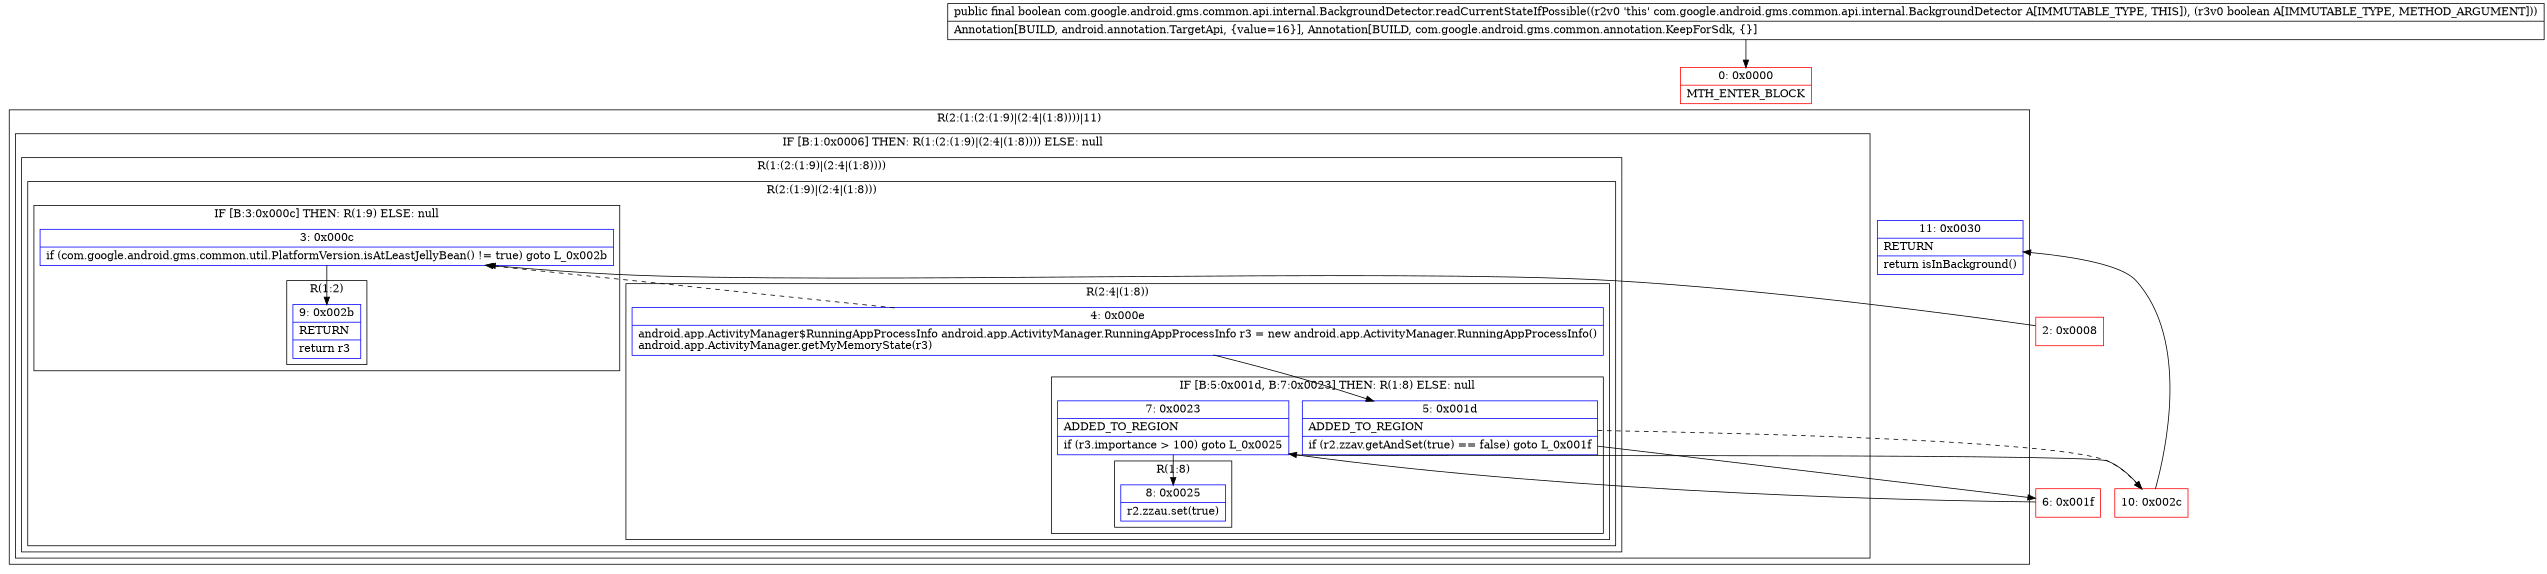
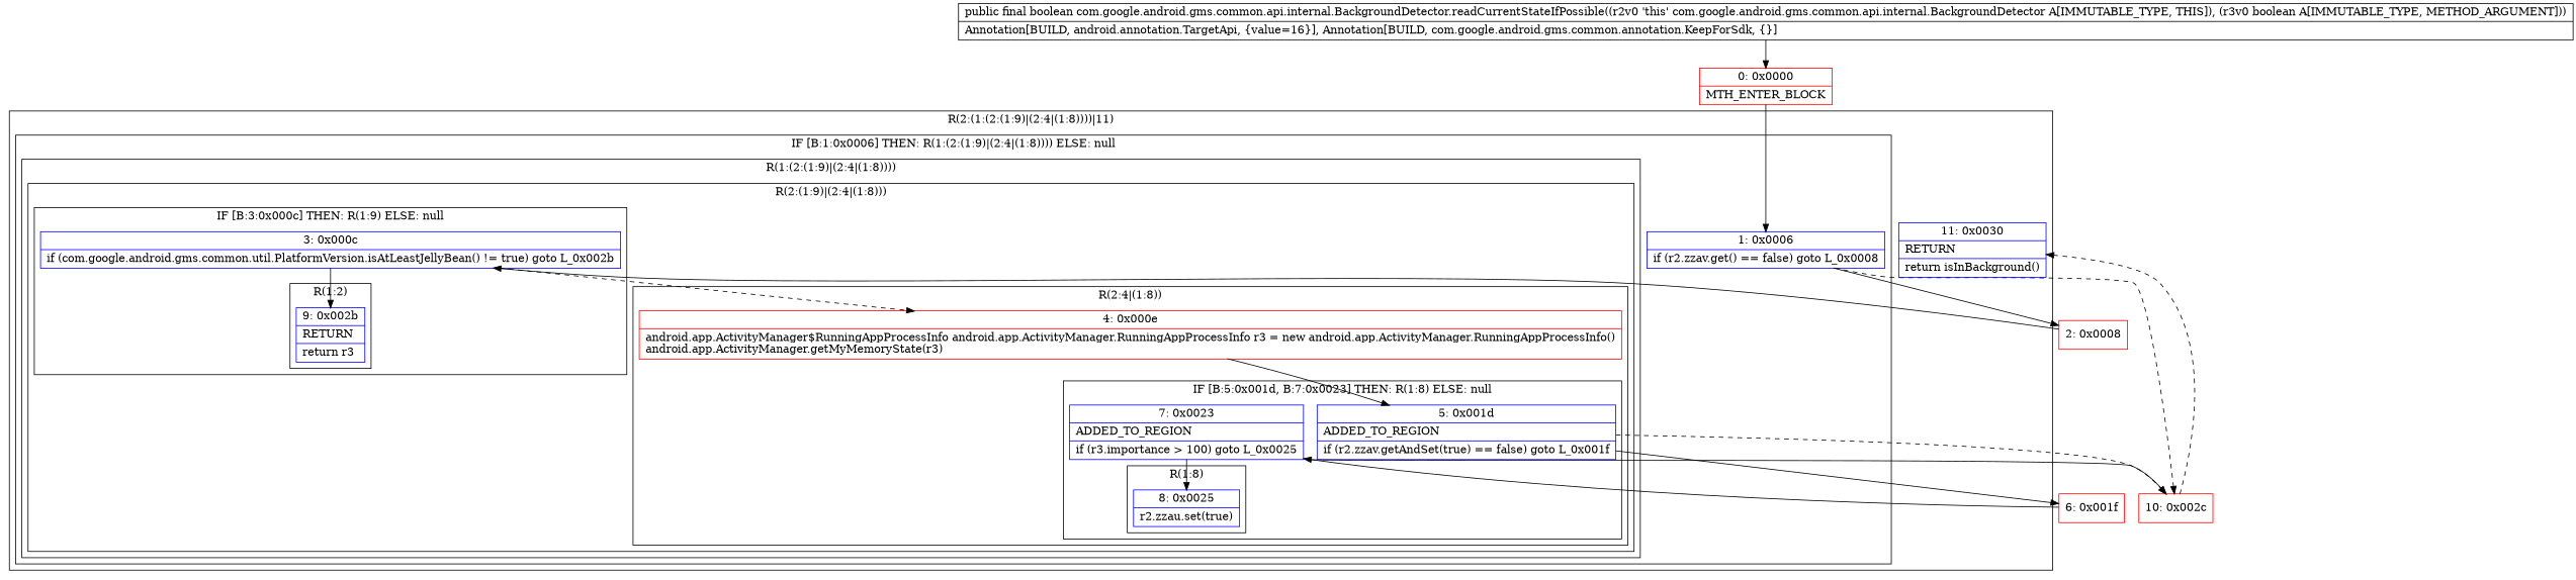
  digraph {
    node [color=blue shape=record]
    n1 [label="{9\:\ 0x002b|RETURN\l|return r3\l}"]
    n2 [label="{3\:\ 0x000c|if (com.google.android.gms.common.util.PlatformVersion.isAtLeastJellyBean() != true) goto L_0x002b\l}"]
    n3 [label="{8\:\ 0x0025|r2.zzau.set(true)\l}"]
    n4 [label="{5\:\ 0x001d|ADDED_TO_REGION\l|if (r2.zzav.getAndSet(true) == false) goto L_0x001f\l}"]
    n5 [label="{7\:\ 0x0023|ADDED_TO_REGION\l|if (r3.importance \> 100) goto L_0x0025\l}"]
-   n6 [label="{4\:\ 0x000e|android.app.ActivityManager$RunningAppProcessInfo android.app.ActivityManager.RunningAppProcessInfo r3 = new android.app.ActivityManager.RunningAppProcessInfo()\landroid.app.ActivityManager.getMyMemoryState(r3)\l}"]
+   n6 [color=red label="{4\:\ 0x000e|android.app.ActivityManager$RunningAppProcessInfo android.app.ActivityManager.RunningAppProcessInfo r3 = new android.app.ActivityManager.RunningAppProcessInfo()\landroid.app.ActivityManager.getMyMemoryState(r3)\l}"]
+   n7 [label="{1\:\ 0x0006|if (r2.zzav.get() == false) goto L_0x0008\l}"]
    n8 [label="{11\:\ 0x0030|RETURN\l|return isInBackground()\l}"]
    n9 [color=red label="{10\:\ 0x002c}"]
    n10 [color=red label="{6\:\ 0x001f}"]
    n11 [color=red label="{2\:\ 0x0008}"]
    n12 [color=red label="{0\:\ 0x0000|MTH_ENTER_BLOCK\l}"]
    n13 [label="{public final boolean com.google.android.gms.common.api.internal.BackgroundDetector.readCurrentStateIfPossible((r2v0 'this' com.google.android.gms.common.api.internal.BackgroundDetector A[IMMUTABLE_TYPE, THIS]), (r3v0 boolean A[IMMUTABLE_TYPE, METHOD_ARGUMENT]))  | Annotation[BUILD, android.annotation.TargetApi, \{value=16\}], Annotation[BUILD, com.google.android.gms.common.annotation.KeepForSdk, \{\}]\l}" color=""]
    subgraph cluster_1 {
      label="R(2:(1:(2:(1:9)|(2:4|(1:8))))|11)"
      n8
      subgraph cluster_2 {
        label="IF [B:1:0x0006] THEN: R(1:(2:(1:9)|(2:4|(1:8)))) ELSE: null"
+       n7
        subgraph cluster_3 {
          label="R(1:(2:(1:9)|(2:4|(1:8))))"
          subgraph cluster_4 {
            label="R(2:(1:9)|(2:4|(1:8)))"
            subgraph cluster_5 {
              label="IF [B:3:0x000c] THEN: R(1:9) ELSE: null"
              n2
              subgraph cluster_6 {
                label="R(1:2)"
                n1
              }
            }
            subgraph cluster_7 {
              label="R(2:4|(1:8))"
              n6
              subgraph cluster_8 {
                label="IF [B:5:0x001d, B:7:0x0023] THEN: R(1:8) ELSE: null"
                n4
                n5
                subgraph cluster_9 {
                  label="R(1:8)"
                  n3
                }
              }
            }
          }
        }
      }
    }
    n2 -> n1
-   n6 -> n2 [style=dashed]
+   n2 -> n6 [style=dashed]
    n4 -> n9 [style=dashed]
    n4 -> n10
    n5 -> n3
    n5 -> n9 [style=solid]
    n6 -> n4
-   n9 -> n8
+   n7 -> n9 [style=dashed]
+   n7 -> n11
+   n9 -> n8 [style=dashed]
    n10 -> n5
    n11 -> n2
+   n12 -> n7
    n13 -> n12
  }
